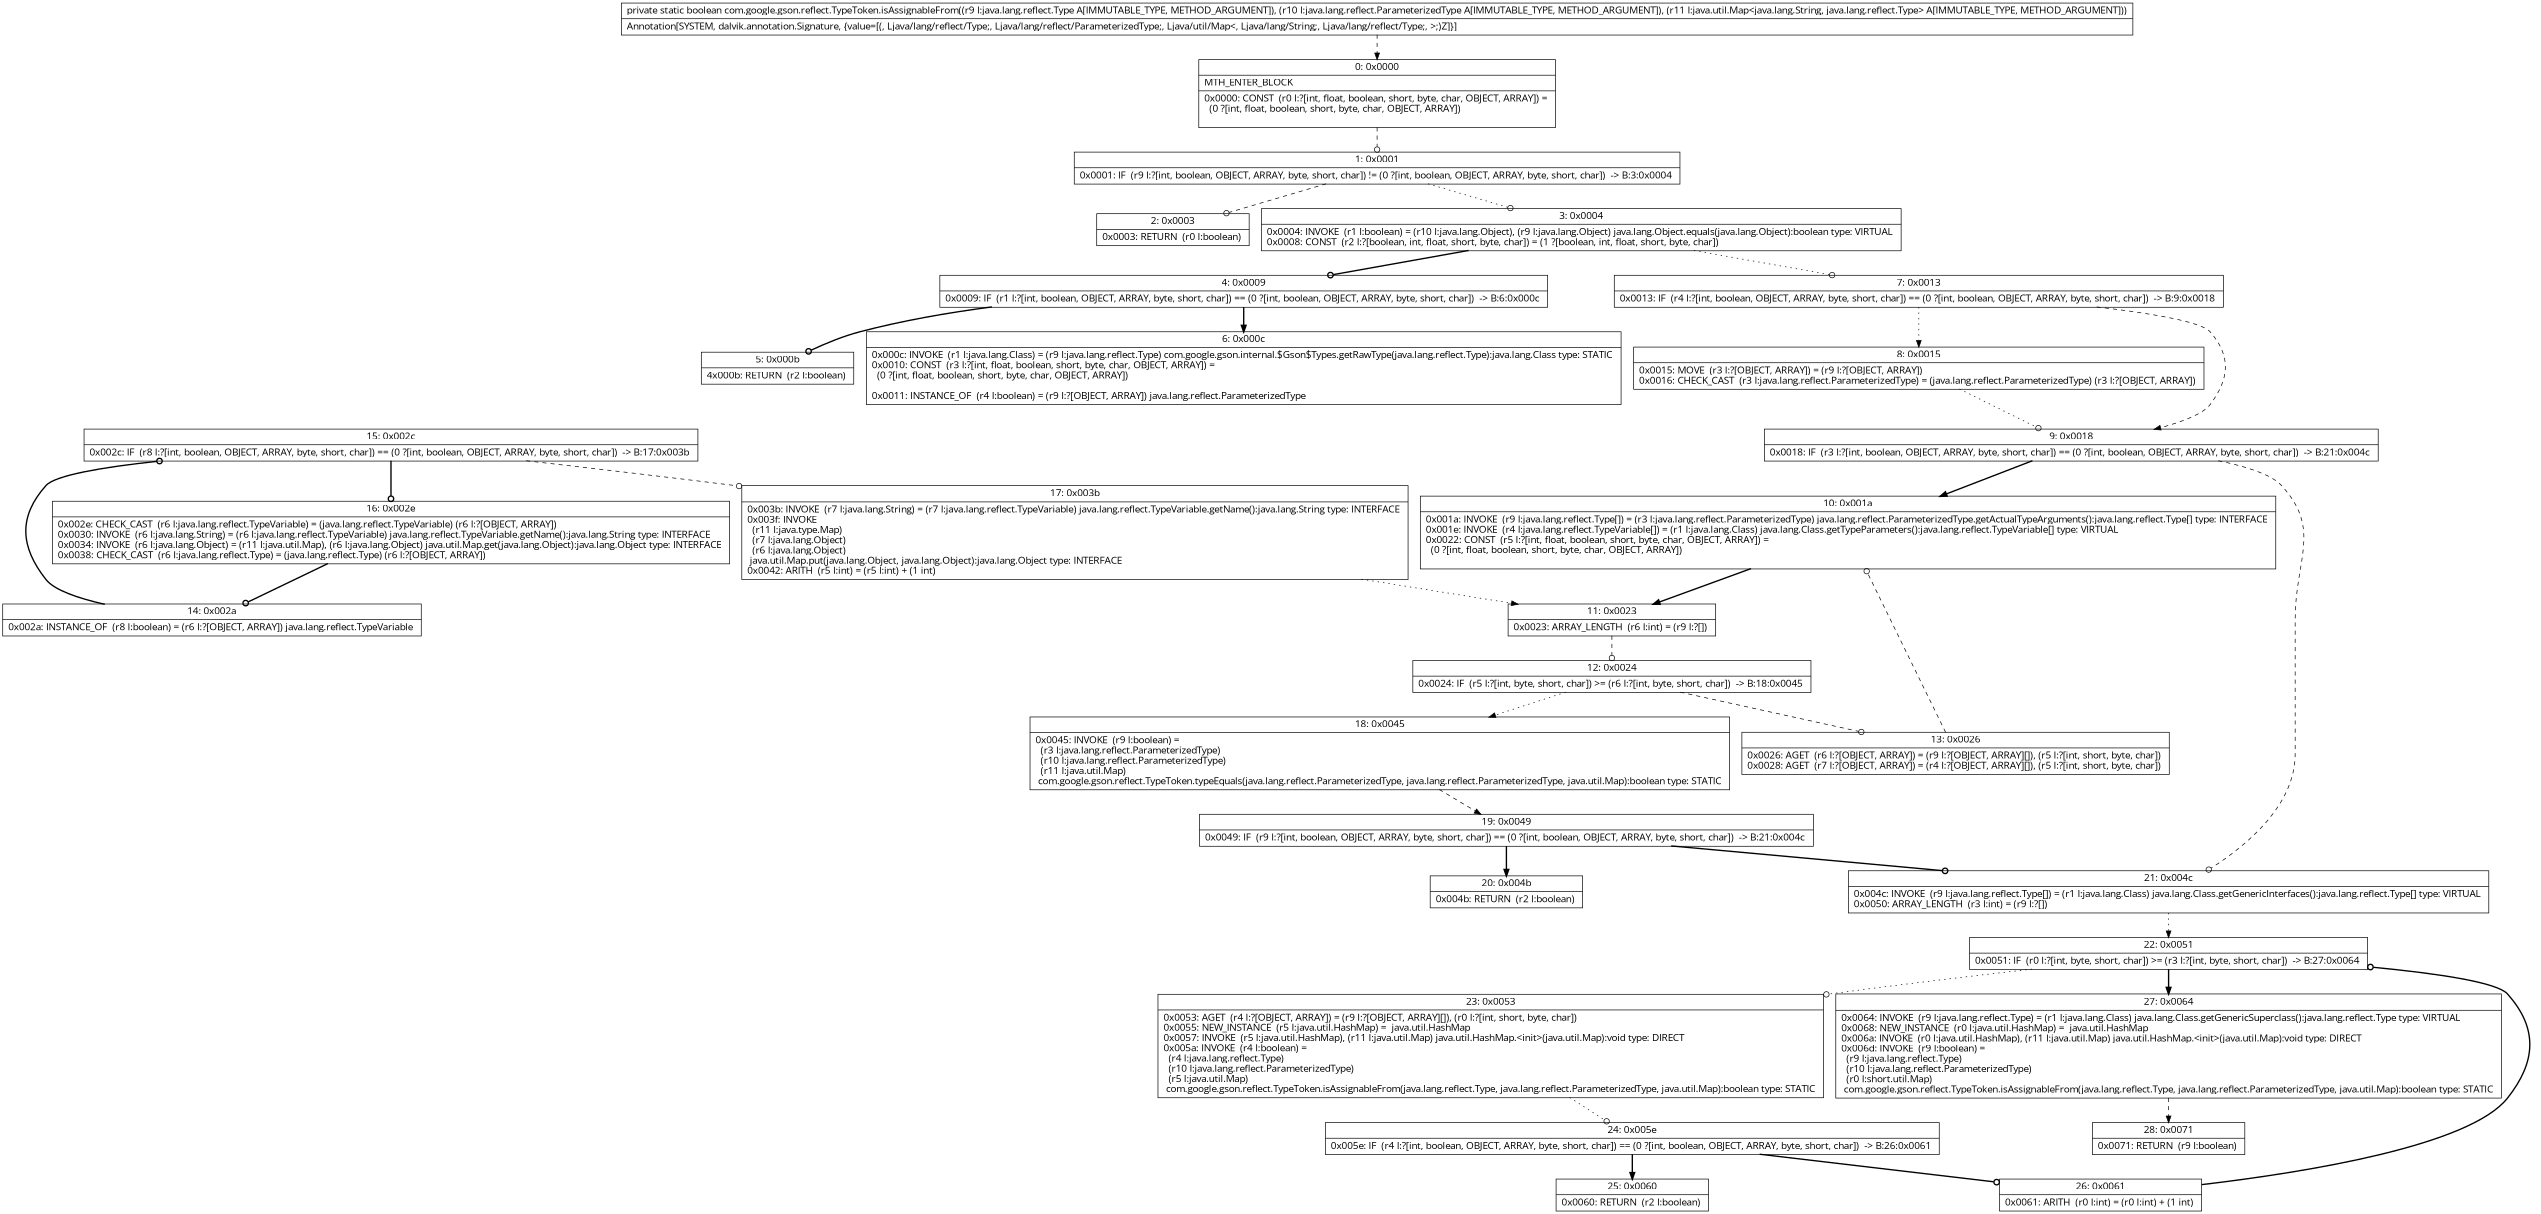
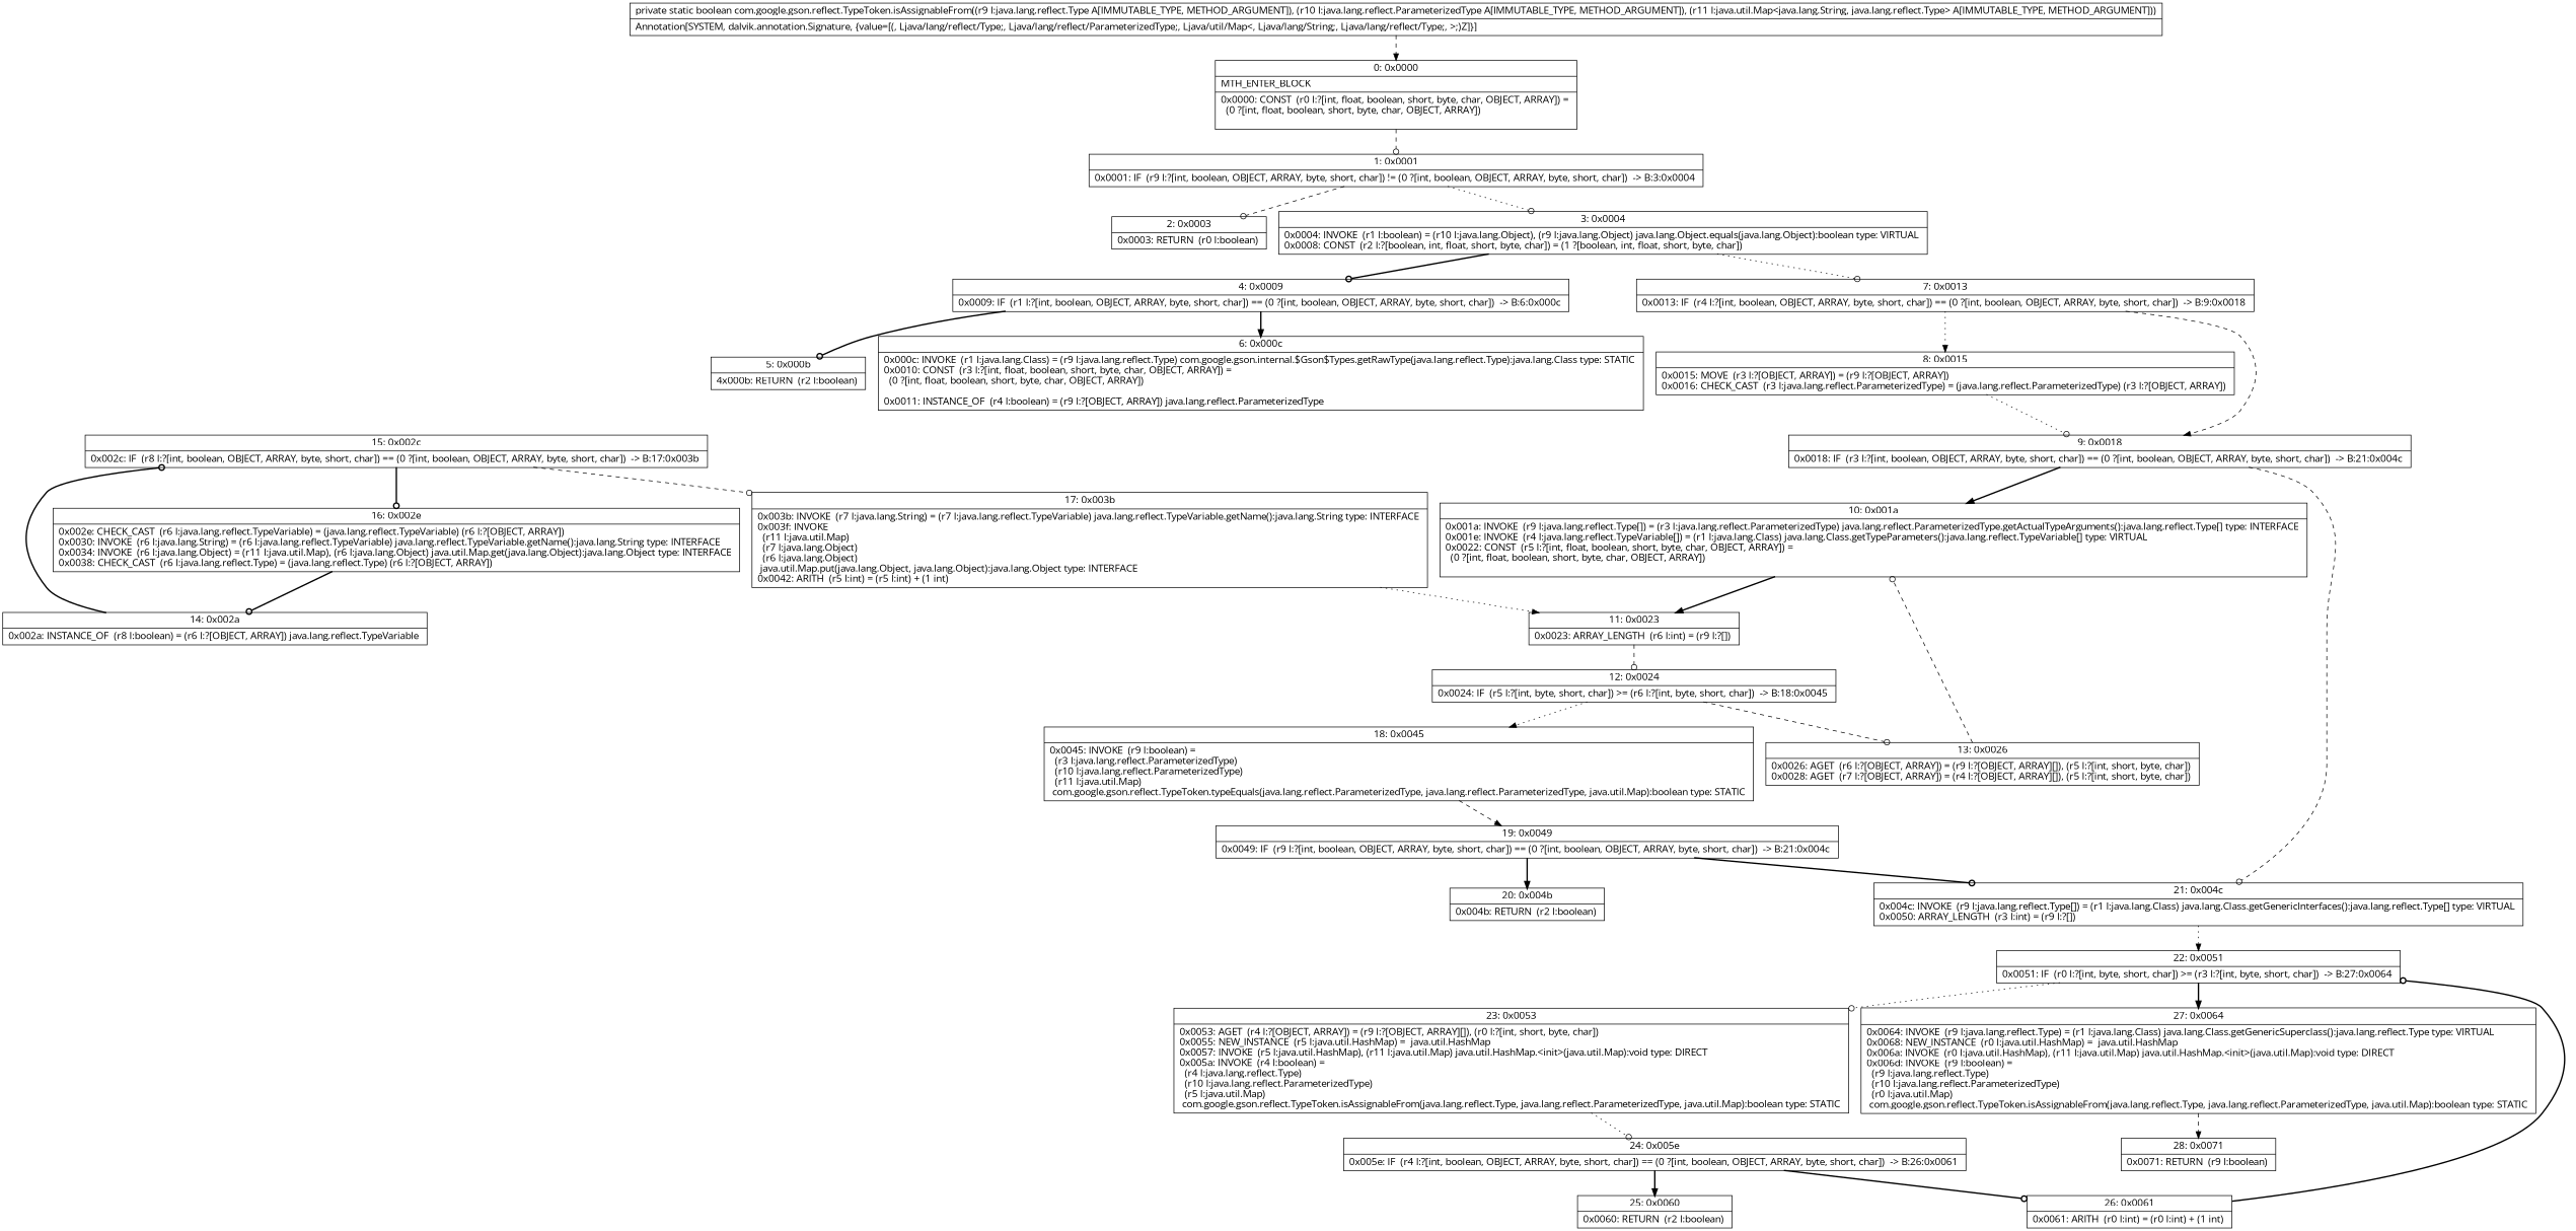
  digraph {
    fontname="Open Sans"
    node [fontname="Open Sans" shape=record]
    edge [arrowhead=odot fontname="Open Sans" style=bold]
    n1 [label="{0\:\ 0x0000|MTH_ENTER_BLOCK\l|0x0000: CONST  (r0 I:?[int, float, boolean, short, byte, char, OBJECT, ARRAY]) = \l  (0 ?[int, float, boolean, short, byte, char, OBJECT, ARRAY])\l \l}"]
    n2 [label="{1\:\ 0x0001|0x0001: IF  (r9 I:?[int, boolean, OBJECT, ARRAY, byte, short, char]) != (0 ?[int, boolean, OBJECT, ARRAY, byte, short, char])  \-\> B:3:0x0004 \l}"]
    n3 [label="{2\:\ 0x0003|0x0003: RETURN  (r0 I:boolean) \l}"]
    n4 [label="{3\:\ 0x0004|0x0004: INVOKE  (r1 I:boolean) = (r10 I:java.lang.Object), (r9 I:java.lang.Object) java.lang.Object.equals(java.lang.Object):boolean type: VIRTUAL \l0x0008: CONST  (r2 I:?[boolean, int, float, short, byte, char]) = (1 ?[boolean, int, float, short, byte, char]) \l}"]
    n5 [label="{4\:\ 0x0009|0x0009: IF  (r1 I:?[int, boolean, OBJECT, ARRAY, byte, short, char]) == (0 ?[int, boolean, OBJECT, ARRAY, byte, short, char])  \-\> B:6:0x000c \l}"]
    n6 [label="{7\:\ 0x0013|0x0013: IF  (r4 I:?[int, boolean, OBJECT, ARRAY, byte, short, char]) == (0 ?[int, boolean, OBJECT, ARRAY, byte, short, char])  \-\> B:9:0x0018 \l}"]
    n7 [label="{5\:\ 0x000b|4x000b: RETURN  (r2 I:boolean) \l}"]
    n8 [label="{6\:\ 0x000c|0x000c: INVOKE  (r1 I:java.lang.Class) = (r9 I:java.lang.reflect.Type) com.google.gson.internal.$Gson$Types.getRawType(java.lang.reflect.Type):java.lang.Class type: STATIC \l0x0010: CONST  (r3 I:?[int, float, boolean, short, byte, char, OBJECT, ARRAY]) = \l  (0 ?[int, float, boolean, short, byte, char, OBJECT, ARRAY])\l \l0x0011: INSTANCE_OF  (r4 I:boolean) = (r9 I:?[OBJECT, ARRAY]) java.lang.reflect.ParameterizedType \l}"]
    n9 [label="{8\:\ 0x0015|0x0015: MOVE  (r3 I:?[OBJECT, ARRAY]) = (r9 I:?[OBJECT, ARRAY]) \l0x0016: CHECK_CAST  (r3 I:java.lang.reflect.ParameterizedType) = (java.lang.reflect.ParameterizedType) (r3 I:?[OBJECT, ARRAY]) \l}"]
    n10 [label="{9\:\ 0x0018|0x0018: IF  (r3 I:?[int, boolean, OBJECT, ARRAY, byte, short, char]) == (0 ?[int, boolean, OBJECT, ARRAY, byte, short, char])  \-\> B:21:0x004c \l}"]
    n11 [label="{10\:\ 0x001a|0x001a: INVOKE  (r9 I:java.lang.reflect.Type[]) = (r3 I:java.lang.reflect.ParameterizedType) java.lang.reflect.ParameterizedType.getActualTypeArguments():java.lang.reflect.Type[] type: INTERFACE \l0x001e: INVOKE  (r4 I:java.lang.reflect.TypeVariable[]) = (r1 I:java.lang.Class) java.lang.Class.getTypeParameters():java.lang.reflect.TypeVariable[] type: VIRTUAL \l0x0022: CONST  (r5 I:?[int, float, boolean, short, byte, char, OBJECT, ARRAY]) = \l  (0 ?[int, float, boolean, short, byte, char, OBJECT, ARRAY])\l \l}"]
    n12 [label="{21\:\ 0x004c|0x004c: INVOKE  (r9 I:java.lang.reflect.Type[]) = (r1 I:java.lang.Class) java.lang.Class.getGenericInterfaces():java.lang.reflect.Type[] type: VIRTUAL \l0x0050: ARRAY_LENGTH  (r3 I:int) = (r9 I:?[]) \l}"]
    n13 [label="{11\:\ 0x0023|0x0023: ARRAY_LENGTH  (r6 I:int) = (r9 I:?[]) \l}"]
    n14 [label="{22\:\ 0x0051|0x0051: IF  (r0 I:?[int, byte, short, char]) \>= (r3 I:?[int, byte, short, char])  \-\> B:27:0x0064 \l}"]
    n15 [label="{12\:\ 0x0024|0x0024: IF  (r5 I:?[int, byte, short, char]) \>= (r6 I:?[int, byte, short, char])  \-\> B:18:0x0045 \l}"]
    n16 [label="{13\:\ 0x0026|0x0026: AGET  (r6 I:?[OBJECT, ARRAY]) = (r9 I:?[OBJECT, ARRAY][]), (r5 I:?[int, short, byte, char]) \l0x0028: AGET  (r7 I:?[OBJECT, ARRAY]) = (r4 I:?[OBJECT, ARRAY][]), (r5 I:?[int, short, byte, char]) \l}"]
    n17 [label="{18\:\ 0x0045|0x0045: INVOKE  (r9 I:boolean) = \l  (r3 I:java.lang.reflect.ParameterizedType)\l  (r10 I:java.lang.reflect.ParameterizedType)\l  (r11 I:java.util.Map)\l com.google.gson.reflect.TypeToken.typeEquals(java.lang.reflect.ParameterizedType, java.lang.reflect.ParameterizedType, java.util.Map):boolean type: STATIC \l}"]
    n18 [label="{19\:\ 0x0049|0x0049: IF  (r9 I:?[int, boolean, OBJECT, ARRAY, byte, short, char]) == (0 ?[int, boolean, OBJECT, ARRAY, byte, short, char])  \-\> B:21:0x004c \l}"]
    n19 [label="{14\:\ 0x002a|0x002a: INSTANCE_OF  (r8 I:boolean) = (r6 I:?[OBJECT, ARRAY]) java.lang.reflect.TypeVariable \l}"]
    n20 [label="{15\:\ 0x002c|0x002c: IF  (r8 I:?[int, boolean, OBJECT, ARRAY, byte, short, char]) == (0 ?[int, boolean, OBJECT, ARRAY, byte, short, char])  \-\> B:17:0x003b \l}"]
    n21 [label="{16\:\ 0x002e|0x002e: CHECK_CAST  (r6 I:java.lang.reflect.TypeVariable) = (java.lang.reflect.TypeVariable) (r6 I:?[OBJECT, ARRAY]) \l0x0030: INVOKE  (r6 I:java.lang.String) = (r6 I:java.lang.reflect.TypeVariable) java.lang.reflect.TypeVariable.getName():java.lang.String type: INTERFACE \l0x0034: INVOKE  (r6 I:java.lang.Object) = (r11 I:java.util.Map), (r6 I:java.lang.Object) java.util.Map.get(java.lang.Object):java.lang.Object type: INTERFACE \l0x0038: CHECK_CAST  (r6 I:java.lang.reflect.Type) = (java.lang.reflect.Type) (r6 I:?[OBJECT, ARRAY]) \l}"]
-   n22 [label="{17\:\ 0x003b|0x003b: INVOKE  (r7 I:java.lang.String) = (r7 I:java.lang.reflect.TypeVariable) java.lang.reflect.TypeVariable.getName():java.lang.String type: INTERFACE \l0x003f: INVOKE  \l  (r11 I:java.type.Map)\l  (r7 I:java.lang.Object)\l  (r6 I:java.lang.Object)\l java.util.Map.put(java.lang.Object, java.lang.Object):java.lang.Object type: INTERFACE \l0x0042: ARITH  (r5 I:int) = (r5 I:int) + (1 int) \l}"]
+   n22 [label="{17\:\ 0x003b|0x003b: INVOKE  (r7 I:java.lang.String) = (r7 I:java.lang.reflect.TypeVariable) java.lang.reflect.TypeVariable.getName():java.lang.String type: INTERFACE \l0x003f: INVOKE  \l  (r11 I:java.util.Map)\l  (r7 I:java.lang.Object)\l  (r6 I:java.lang.Object)\l java.util.Map.put(java.lang.Object, java.lang.Object):java.lang.Object type: INTERFACE \l0x0042: ARITH  (r5 I:int) = (r5 I:int) + (1 int) \l}"]
    n23 [label="{20\:\ 0x004b|0x004b: RETURN  (r2 I:boolean) \l}"]
    n24 [label="{23\:\ 0x0053|0x0053: AGET  (r4 I:?[OBJECT, ARRAY]) = (r9 I:?[OBJECT, ARRAY][]), (r0 I:?[int, short, byte, char]) \l0x0055: NEW_INSTANCE  (r5 I:java.util.HashMap) =  java.util.HashMap \l0x0057: INVOKE  (r5 I:java.util.HashMap), (r11 I:java.util.Map) java.util.HashMap.\<init\>(java.util.Map):void type: DIRECT \l0x005a: INVOKE  (r4 I:boolean) = \l  (r4 I:java.lang.reflect.Type)\l  (r10 I:java.lang.reflect.ParameterizedType)\l  (r5 I:java.util.Map)\l com.google.gson.reflect.TypeToken.isAssignableFrom(java.lang.reflect.Type, java.lang.reflect.ParameterizedType, java.util.Map):boolean type: STATIC \l}"]
-   n25 [label="{27\:\ 0x0064|0x0064: INVOKE  (r9 I:java.lang.reflect.Type) = (r1 I:java.lang.Class) java.lang.Class.getGenericSuperclass():java.lang.reflect.Type type: VIRTUAL \l0x0068: NEW_INSTANCE  (r0 I:java.util.HashMap) =  java.util.HashMap \l0x006a: INVOKE  (r0 I:java.util.HashMap), (r11 I:java.util.Map) java.util.HashMap.\<init\>(java.util.Map):void type: DIRECT \l0x006d: INVOKE  (r9 I:boolean) = \l  (r9 I:java.lang.reflect.Type)\l  (r10 I:java.lang.reflect.ParameterizedType)\l  (r0 I:short.util.Map)\l com.google.gson.reflect.TypeToken.isAssignableFrom(java.lang.reflect.Type, java.lang.reflect.ParameterizedType, java.util.Map):boolean type: STATIC \l}"]
+   n25 [label="{27\:\ 0x0064|0x0064: INVOKE  (r9 I:java.lang.reflect.Type) = (r1 I:java.lang.Class) java.lang.Class.getGenericSuperclass():java.lang.reflect.Type type: VIRTUAL \l0x0068: NEW_INSTANCE  (r0 I:java.util.HashMap) =  java.util.HashMap \l0x006a: INVOKE  (r0 I:java.util.HashMap), (r11 I:java.util.Map) java.util.HashMap.\<init\>(java.util.Map):void type: DIRECT \l0x006d: INVOKE  (r9 I:boolean) = \l  (r9 I:java.lang.reflect.Type)\l  (r10 I:java.lang.reflect.ParameterizedType)\l  (r0 I:java.util.Map)\l com.google.gson.reflect.TypeToken.isAssignableFrom(java.lang.reflect.Type, java.lang.reflect.ParameterizedType, java.util.Map):boolean type: STATIC \l}"]
    n26 [label="{24\:\ 0x005e|0x005e: IF  (r4 I:?[int, boolean, OBJECT, ARRAY, byte, short, char]) == (0 ?[int, boolean, OBJECT, ARRAY, byte, short, char])  \-\> B:26:0x0061 \l}"]
    n27 [label="{28\:\ 0x0071|0x0071: RETURN  (r9 I:boolean) \l}"]
    n28 [label="{25\:\ 0x0060|0x0060: RETURN  (r2 I:boolean) \l}"]
    n29 [label="{26\:\ 0x0061|0x0061: ARITH  (r0 I:int) = (r0 I:int) + (1 int) \l}"]
    n30 [label="{private static boolean com.google.gson.reflect.TypeToken.isAssignableFrom((r9 I:java.lang.reflect.Type A[IMMUTABLE_TYPE, METHOD_ARGUMENT]), (r10 I:java.lang.reflect.ParameterizedType A[IMMUTABLE_TYPE, METHOD_ARGUMENT]), (r11 I:java.util.Map\<java.lang.String, java.lang.reflect.Type\> A[IMMUTABLE_TYPE, METHOD_ARGUMENT]))  | Annotation[SYSTEM, dalvik.annotation.Signature, \{value=[(, Ljava\/lang\/reflect\/Type;, Ljava\/lang\/reflect\/ParameterizedType;, Ljava\/util\/Map\<, Ljava\/lang\/String;, Ljava\/lang\/reflect\/Type;, \>;)Z]\}]\l}"]
    n1 -> n2 [style=dashed]
    n2 -> n3 [style=dashed]
    n2 -> n4 [style=dotted]
    n4 -> n5
    n4 -> n6 [style=dotted]
    n5 -> n7
    n5 -> n8 [arrowhead=normal]
    n6 -> n9 [arrowhead=normal style=dotted]
    n6 -> n10 [arrowhead=normal style=dashed]
    n9 -> n10 [style=dotted]
    n10 -> n11 [arrowhead=normal]
    n10 -> n12 [style=dashed]
    n11 -> n13 [arrowhead=normal]
    n12 -> n14 [arrowhead=normal style=dotted]
    n13 -> n15 [style=dashed]
    n14 -> n24 [style=dotted]
    n14 -> n25 [arrowhead=normal]
    n15 -> n16 [style=dashed]
    n15 -> n17 [arrowhead=normal style=dotted]
    n16 -> n11 [style=dashed]
    n17 -> n18 [arrowhead=normal style=dashed]
    n18 -> n12
    n18 -> n23 [arrowhead=normal]
    n19 -> n20
    n20 -> n21
    n20 -> n22 [style=dashed]
    n21 -> n19
    n22 -> n13 [arrowhead=normal style=dotted]
    n24 -> n26 [style=dotted]
    n25 -> n27 [arrowhead=normal style=dashed]
    n26 -> n28 [arrowhead=normal]
    n26 -> n29
    n29 -> n14
    n30 -> n1 [arrowhead=normal style=dashed]
  }
